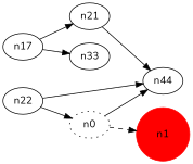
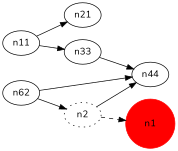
  digraph {
    fontcolor=blue
    fontname=Nunito
    rankdir=LR
    node [fontname=Nunito]
    edge [fontname=Nunito]
-   n0 [fillcolor="#123456" style=dotted]
+   n0 [fillcolor="#123456" style=dotted label=n2]
    n1 [color=red height=1 style=filled width=1]
    n44
-   n11 [label=n17]
+   n11
    n21
    n33
-   n22
+   n22 [label=n62]
    n0 -> n1 [style=dashed]
    n0 -> n44
    n11 -> n21
    n11 -> n33
-   n21 -> n44
+   n33 -> n44
    n22 -> n0
    n22 -> n44
  }
